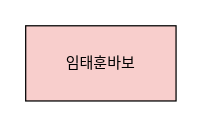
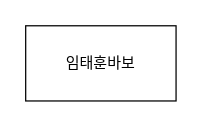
  <mxCell id="0" />
  <mxCell id="1" parent="0" />
- <mxCell id="2" value="임태훈바보" style="rounded=0;whiteSpace=wrap;html=1;fillColor=#f8cecc;" vertex="1" parent="1"><mxGeometry x="20" y="20" width="120" height="60" as="geometry" /></mxCell>
+ <mxCell id="2" value="임태훈바보" style="rounded=0;whiteSpace=wrap;html=1;" vertex="1" parent="1"><mxGeometry x="20" y="20" width="120" height="60" as="geometry" /></mxCell>
